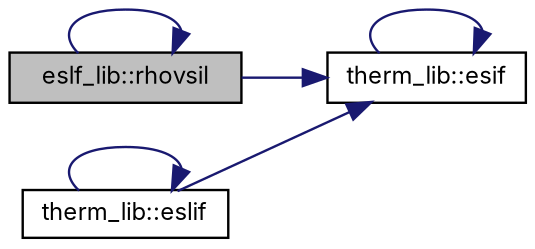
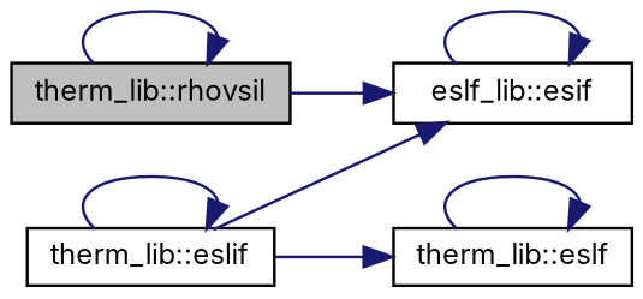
  digraph {
    fontname=Inter
    rankdir=LR
    node [color=black fillcolor=white fontname=Inter fontsize=10 shape=record style=filled]
    edge [color=midnightblue fontname=Inter fontsize=10 labelfontname=Helvetica labelfontsize=10 style=solid]
-   n1 [fillcolor=grey75 fontcolor=black height=0.2 label="eslf_lib::rhovsil" width=0.4]
-   n2 [height=0.2 label="therm_lib::esif" width=0.4]
+   n1 [fillcolor=grey75 fontcolor=black height=0.2 label="therm_lib::rhovsil" width=0.4]
+   n2 [height=0.2 label="eslf_lib::esif" width=0.4]
    n3 [height=0.2 label="therm_lib::eslif" width=0.4]
+   n4 [height=0.2 label="therm_lib::eslf" width=0.4]
    n1 -> n1
    n1 -> n2
    n2 -> n2
    n3 -> n2
    n3 -> n3
+   n3 -> n4
+   n4 -> n4
  }
